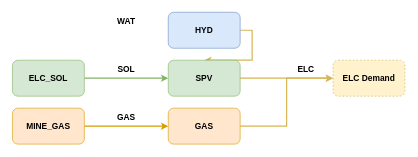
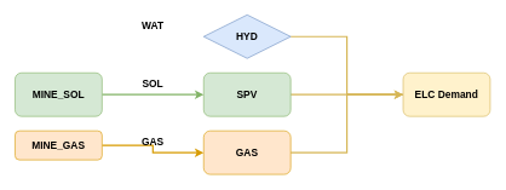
  <mxCell id="0" />
  <mxCell id="1" parent="0" />
- <mxCell id="2" style="edgeStyle=orthogonalEdgeStyle;rounded=0;orthogonalLoop=1;jettySize=auto;html=1;exitX=1;exitY=0.5;exitDx=0;exitDy=0;strokeWidth=2;fillColor=#fff2cc;strokeColor=#d6b656;fontSize=14;fontStyle=1;" parent="1" source="3" target="5" edge="1"><mxGeometry relative="1" as="geometry" /></mxCell>
- <mxCell id="3" value="HYD" style="rounded=1;whiteSpace=wrap;html=1;fillColor=#dae8fc;strokeColor=#6c8ebf;fontSize=14;fontStyle=1" parent="1" vertex="1"><mxGeometry x="280" y="20" width="120" height="60" as="geometry" /></mxCell>
- <mxCell id="4" style="edgeStyle=orthogonalEdgeStyle;rounded=0;orthogonalLoop=1;jettySize=auto;html=1;exitX=1;exitY=0.5;exitDx=0;exitDy=0;entryX=0;entryY=0.5;entryDx=0;entryDy=0;strokeWidth=2;fillColor=#fff2cc;strokeColor=#d6b656;fontSize=14;fontStyle=1" parent="1" source="5" target="8" edge="1"><mxGeometry relative="1" as="geometry" /></mxCell>
+ <mxCell id="2" style="edgeStyle=orthogonalEdgeStyle;rounded=0;orthogonalLoop=1;jettySize=auto;html=1;exitX=1;exitY=0.5;exitDx=0;exitDy=0;entryX=0;entryY=0.5;entryDx=0;entryDy=0;strokeWidth=2;fillColor=#fff2cc;strokeColor=#d6b656;fontSize=14;fontStyle=1" parent="1" source="3" target="8" edge="1"><mxGeometry relative="1" as="geometry" /></mxCell>
+ <mxCell id="3" value="HYD" style="rhombus;whiteSpace=wrap;html=1;fillColor=#dae8fc;strokeColor=#6c8ebf;fontSize=14;fontStyle=1;" parent="1" vertex="1"><mxGeometry x="280" y="20" width="120" height="60" as="geometry" /></mxCell>
+ <mxCell id="4" style="edgeStyle=orthogonalEdgeStyle;rounded=0;orthogonalLoop=1;jettySize=auto;html=1;exitX=1;exitY=0.5;exitDx=0;exitDy=0;entryX=0;entryY=0.5;entryDx=0;entryDy=0;strokeWidth=2;fillColor=#fff2cc;strokeColor=#d6b656;fontSize=14;fontStyle=1;endArrow=none;" parent="1" source="5" target="8" edge="1"><mxGeometry relative="1" as="geometry" /></mxCell>
  <mxCell id="5" value="SPV" style="rounded=1;whiteSpace=wrap;html=1;fillColor=#d5e8d4;strokeColor=#82b366;fontSize=14;fontStyle=1" parent="1" vertex="1"><mxGeometry x="280" y="100" width="120" height="60" as="geometry" /></mxCell>
  <mxCell id="6" style="edgeStyle=orthogonalEdgeStyle;rounded=0;orthogonalLoop=1;jettySize=auto;html=1;exitX=1;exitY=0.5;exitDx=0;exitDy=0;entryX=0;entryY=0.5;entryDx=0;entryDy=0;strokeWidth=2;fillColor=#fff2cc;strokeColor=#d6b656;fontSize=14;fontStyle=1" parent="1" source="7" target="8" edge="1"><mxGeometry relative="1" as="geometry"><mxPoint x="520" y="170" as="targetPoint" /></mxGeometry></mxCell>
  <mxCell id="7" value="GAS" style="rounded=1;whiteSpace=wrap;html=1;fillColor=#ffe6cc;strokeColor=#d79b00;fontSize=14;fontStyle=1" parent="1" vertex="1"><mxGeometry x="280" y="180" width="120" height="60" as="geometry" /></mxCell>
- <mxCell id="8" value="ELC Demand" style="rounded=1;whiteSpace=wrap;html=1;fillColor=#fff2cc;strokeColor=#d6b656;fontSize=14;fontStyle=1;dashed=1;" parent="1" vertex="1"><mxGeometry x="555" y="100" width="120" height="60" as="geometry" /></mxCell>
+ <mxCell id="8" value="ELC Demand" style="rounded=1;whiteSpace=wrap;html=1;fillColor=#fff2cc;strokeColor=#d6b656;fontSize=14;fontStyle=1" parent="1" vertex="1"><mxGeometry x="555" y="100" width="120" height="60" as="geometry" /></mxCell>
  <mxCell id="9" style="edgeStyle=orthogonalEdgeStyle;rounded=0;orthogonalLoop=1;jettySize=auto;html=1;exitX=1;exitY=0.5;exitDx=0;exitDy=0;entryX=0;entryY=0.5;entryDx=0;entryDy=0;fillColor=#d5e8d4;strokeColor=#82b366;strokeWidth=2;fontSize=14;fontStyle=1" parent="1" source="10" target="5" edge="1"><mxGeometry relative="1" as="geometry" /></mxCell>
- <mxCell id="10" value="ELC_SOL" style="rounded=1;whiteSpace=wrap;html=1;fillColor=#d5e8d4;strokeColor=#82b366;fontSize=14;fontStyle=1" parent="1" vertex="1"><mxGeometry x="20" y="100" width="120" height="60" as="geometry" /></mxCell>
+ <mxCell id="10" value="MINE_SOL" style="rounded=1;whiteSpace=wrap;html=1;fillColor=#d5e8d4;strokeColor=#82b366;fontSize=14;fontStyle=1" parent="1" vertex="1"><mxGeometry x="20" y="100" width="120" height="60" as="geometry" /></mxCell>
  <mxCell id="11" style="edgeStyle=orthogonalEdgeStyle;rounded=0;orthogonalLoop=1;jettySize=auto;html=1;exitX=1;exitY=0.5;exitDx=0;exitDy=0;entryX=0;entryY=0.5;entryDx=0;entryDy=0;fillColor=#ffe6cc;strokeColor=#d79b00;strokeWidth=2;fontSize=14;fontStyle=1" parent="1" source="12" target="7" edge="1"><mxGeometry relative="1" as="geometry" /></mxCell>
- <mxCell id="12" value="MINE_GAS" style="rounded=1;whiteSpace=wrap;html=1;fillColor=#ffe6cc;strokeColor=#d79b00;fontSize=14;fontStyle=1" parent="1" vertex="1"><mxGeometry x="20" y="180" width="120" height="60" as="geometry" /></mxCell>
+ <mxCell id="12" value="MINE_GAS" style="rounded=1;whiteSpace=wrap;html=1;fillColor=#ffe6cc;strokeColor=#d79b00;fontSize=14;fontStyle=1" parent="1" vertex="1"><mxGeometry x="20" y="180" width="120" height="40" as="geometry" /></mxCell>
  <mxCell id="13" value="WAT" style="text;html=1;strokeColor=none;fillColor=none;align=center;verticalAlign=middle;whiteSpace=wrap;rounded=0;fontSize=14;fontStyle=1" parent="1" vertex="1"><mxGeometry x="180" y="20" width="60" height="30" as="geometry" /></mxCell>
  <mxCell id="14" value="SOL" style="text;html=1;strokeColor=none;fillColor=none;align=center;verticalAlign=middle;whiteSpace=wrap;rounded=0;fontSize=14;fontStyle=1" parent="1" vertex="1"><mxGeometry x="180" y="100" width="60" height="30" as="geometry" /></mxCell>
  <mxCell id="15" value="GAS" style="text;html=1;strokeColor=none;fillColor=none;align=center;verticalAlign=middle;whiteSpace=wrap;rounded=0;fontSize=14;fontStyle=1" parent="1" vertex="1"><mxGeometry x="180" y="180" width="60" height="30" as="geometry" /></mxCell>
- <mxCell id="16" value="ELC" style="text;html=1;strokeColor=none;fillColor=none;align=center;verticalAlign=middle;whiteSpace=wrap;rounded=0;fontSize=14;fontStyle=1" parent="1" vertex="1"><mxGeometry x="480" y="100" width="60" height="30" as="geometry" /></mxCell>
